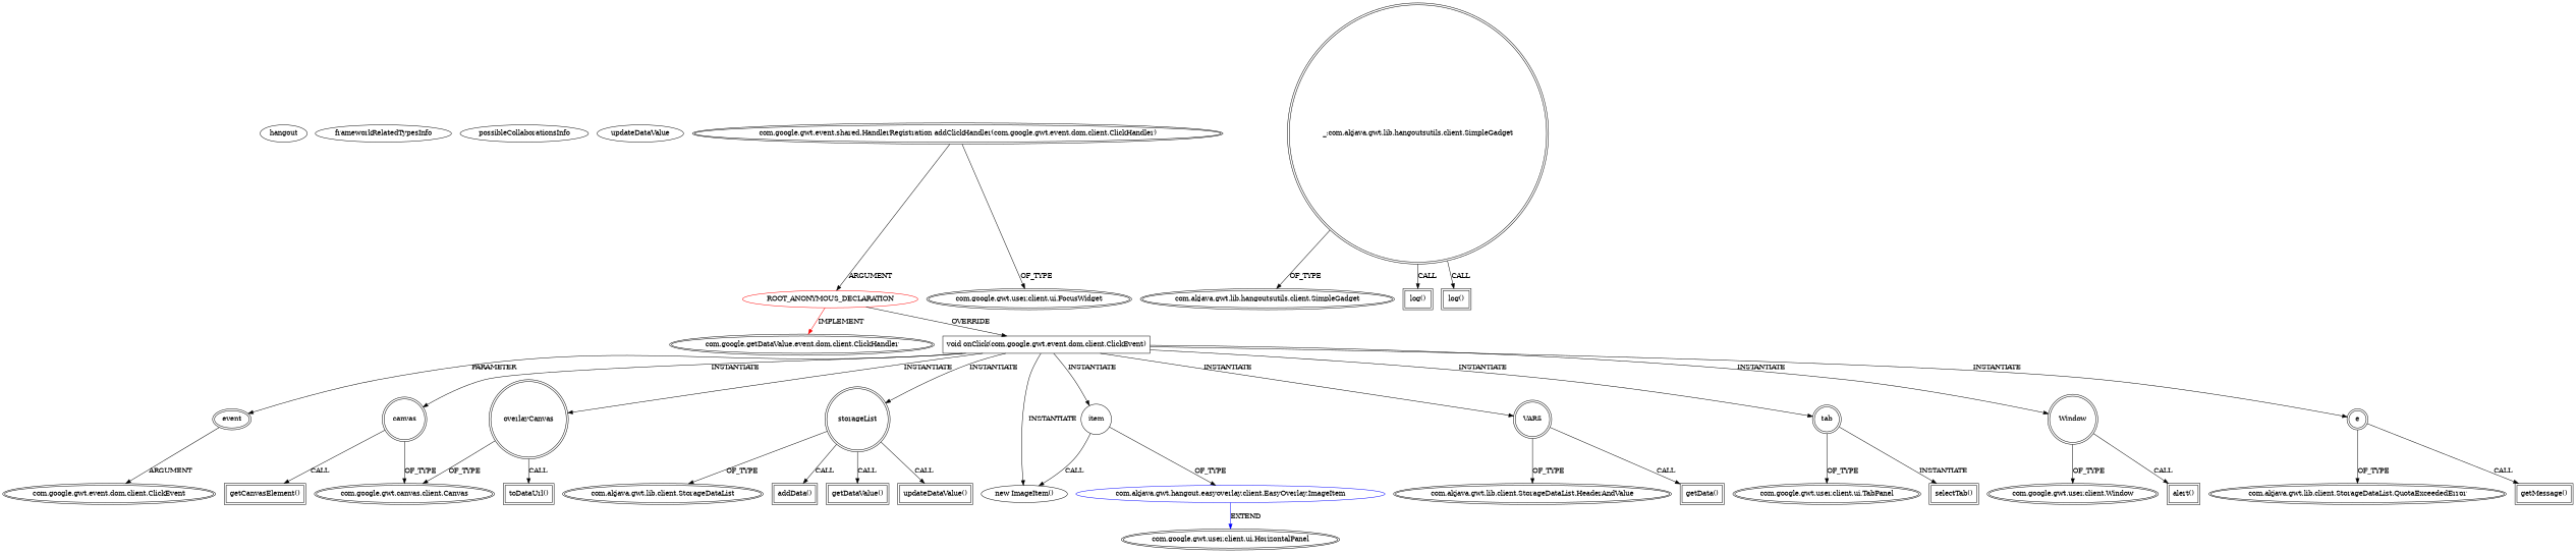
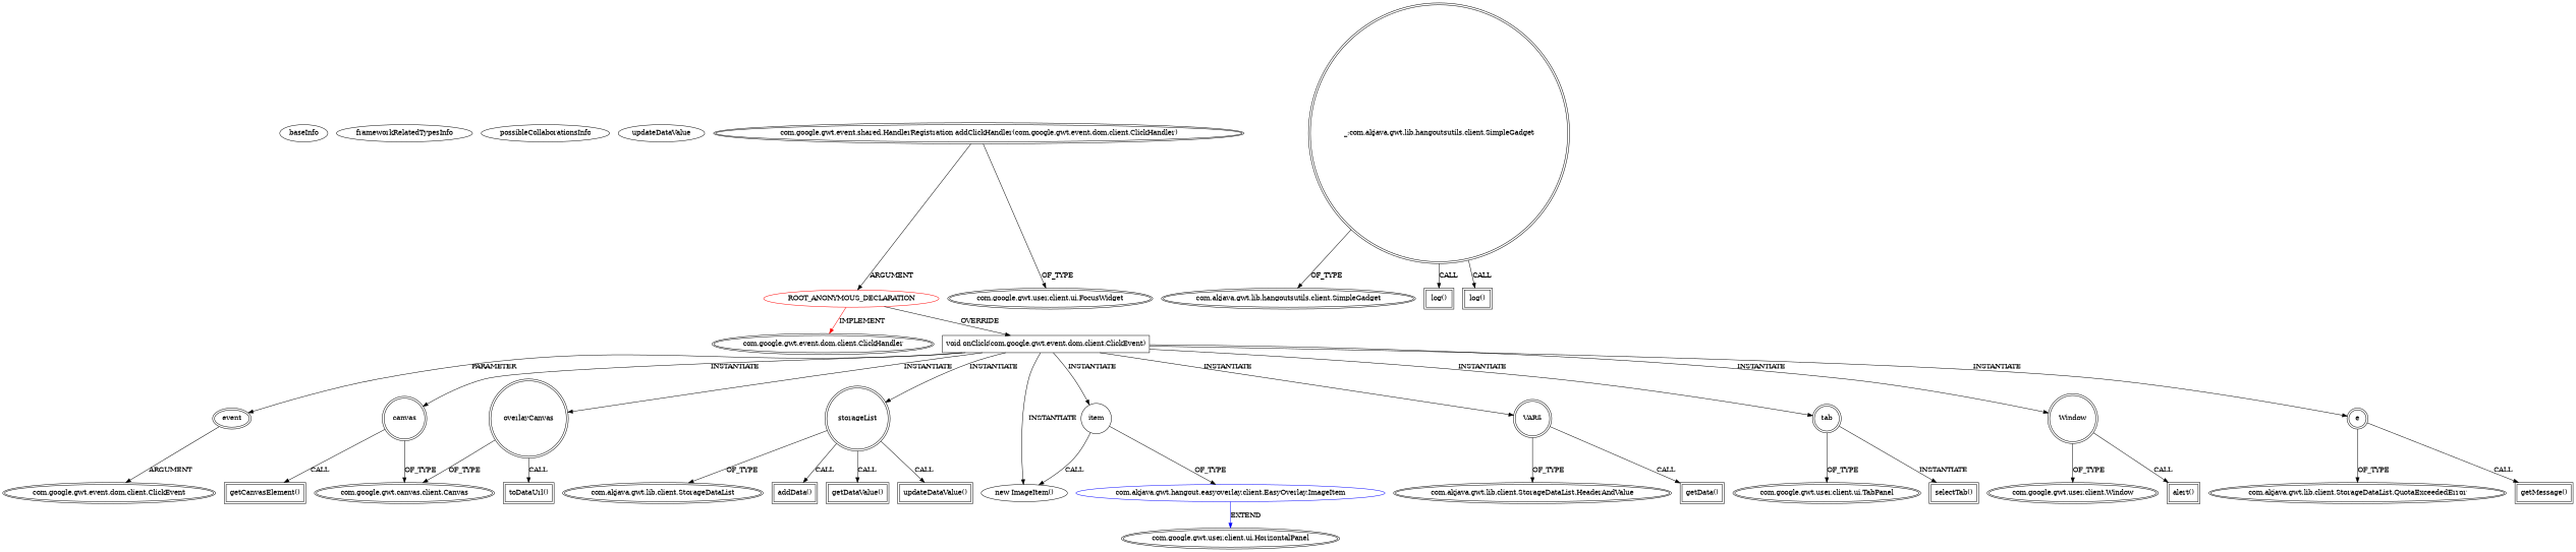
  digraph {
    node [isFrameworkType=true vertexType=INSIDE_CALL peripheries=2]
-   baseInfo [category=extension_graph graphId=508 isAnonymous=true possibleRelation=true label=hangout isFrameworkType="" vertexType="" peripheries=""]
+   baseInfo [category=extension_graph graphId=508 isAnonymous=true possibleRelation=true isFrameworkType="" vertexType="" peripheries=""]
    frameworkRelatedTypesInfo [0="com.google.gwt.event.dom.client.ClickHandler" isFrameworkType="" vertexType="" peripheries=""]
    possibleCollaborationsInfo [0="508~OVERRIDING_METHOD_DECLARATION-INSTANTIATION-~com.google.gwt.event.dom.client.ClickHandler ~com.google.gwt.user.client.ui.HorizontalPanel ~true~false" isFrameworkType="" vertexType="" peripheries=""]
    n4 [contextSignature="void onApiReady()" filePath="/akjava-GWT-Hangouts/GWT-Hangouts-master/apps/easyoverlay/src/com/akjava/gwt/hangout/easyoverlay/client/EasyOverlay.java" graphId=508 label=updateDataValue projectName="akjava-GWT-Hangouts" isFrameworkType="" vertexType="" peripheries=""]
    n5 [color=red isFrameworkType=false label=ROOT_ANONYMOUS_DECLARATION vertexType=ROOT_ANONYMOUS_DECLARATION peripheries=""]
-   n6 [label="com.google.getDataValue.event.dom.client.ClickHandler" vertexType=FRAMEWORK_INTERFACE_TYPE]
+   n6 [label="com.google.gwt.event.dom.client.ClickHandler" vertexType=FRAMEWORK_INTERFACE_TYPE]
    n7 [isFrameworkType=false label="void onClick(com.google.gwt.event.dom.client.ClickEvent)" shape=box vertexType=OVERRIDING_METHOD_DECLARATION peripheries=""]
    n8 [label=event vertexType=PARAMETER_DECLARATION]
    n9 [label=canvas shape=circle vertexType=VARIABLE_EXPRESION]
    n10 [label=overlayCanvas shape=circle vertexType=VARIABLE_EXPRESION]
    n11 [label=storageList shape=circle vertexType=VARIABLE_EXPRESION]
    n12 [isFrameworkType=false label=item shape=circle vertexType=VARIABLE_EXPRESION peripheries=""]
    n13 [label=VAR5 shape=circle vertexType=VARIABLE_EXPRESION]
    n14 [label=tab shape=circle vertexType=VARIABLE_EXPRESION]
    n15 [label=Window shape=circle vertexType=VARIABLE_EXPRESION]
    n16 [label=e shape=circle vertexType=VARIABLE_EXPRESION]
    n17 [isFrameworkType=false label="new ImageItem()" vertexType=CONSTRUCTOR_CALL peripheries=""]
    n18 [label="com.google.gwt.event.shared.HandlerRegistration addClickHandler(com.google.gwt.event.dom.client.ClickHandler)" vertexType=OUTSIDE_CALL]
    n19 [label="com.google.gwt.user.client.ui.FocusWidget" vertexType=FRAMEWORK_CLASS_TYPE]
    n20 [label="com.google.gwt.event.dom.client.ClickEvent" vertexType=FRAMEWORK_CLASS_TYPE]
    n21 [label="com.google.gwt.canvas.client.Canvas" vertexType=FRAMEWORK_CLASS_TYPE]
    n22 [label="getCanvasElement()" shape=box]
    n23 [label="toDataUrl()" shape=box]
    n24 [label="com.akjava.gwt.lib.client.StorageDataList" vertexType=FRAMEWORK_CLASS_TYPE]
    n25 [label="addData()" shape=box]
    n26 [label="getDataValue()" shape=box]
    n27 [label="updateDataValue()" shape=box]
    n28 [color=blue isFrameworkType=false label="com.akjava.gwt.hangout.easyoverlay.client.EasyOverlay.ImageItem" vertexType=REFERENCE_CLIENT_CLASS_DECLARATION peripheries=""]
    n29 [label="_:com.akjava.gwt.lib.hangoutsutils.client.SimpleGadget" shape=circle vertexType=VARIABLE_EXPRESION]
    n30 [label="com.akjava.gwt.lib.hangoutsutils.client.SimpleGadget" vertexType=FRAMEWORK_CLASS_TYPE]
    n31 [label="log()" shape=box]
    n32 [label="log()" shape=box]
    n33 [label="com.akjava.gwt.lib.client.StorageDataList.HeaderAndValue" vertexType=FRAMEWORK_CLASS_TYPE]
    n34 [label="getData()" shape=box]
    n35 [label="com.google.gwt.user.client.ui.TabPanel" vertexType=FRAMEWORK_CLASS_TYPE]
    n36 [label="selectTab()" shape=box]
    n37 [label="com.google.gwt.user.client.Window" vertexType=FRAMEWORK_CLASS_TYPE]
    n38 [label="alert()" shape=box]
    n39 [label="com.akjava.gwt.lib.client.StorageDataList.QuotaExceededError" vertexType=FRAMEWORK_CLASS_TYPE]
    n40 [label="getMessage()" shape=box]
    n41 [label="com.google.gwt.user.client.ui.HorizontalPanel" vertexType=FRAMEWORK_CLASS_TYPE]
    n5 -> n6 [color=red label=IMPLEMENT]
    n5 -> n7 [label=OVERRIDE]
    n7 -> n8 [label=PARAMETER]
    n7 -> n9 [label=INSTANTIATE]
    n7 -> n10 [label=INSTANTIATE]
    n7 -> n11 [label=INSTANTIATE]
    n7 -> n12 [label=INSTANTIATE]
    n7 -> n13 [label=INSTANTIATE]
    n7 -> n14 [label=INSTANTIATE]
    n7 -> n15 [label=INSTANTIATE]
    n7 -> n16 [label=INSTANTIATE]
    n7 -> n17 [label=INSTANTIATE]
    n8 -> n20 [label=ARGUMENT]
    n9 -> n21 [label=OF_TYPE]
    n9 -> n22 [label=CALL]
    n10 -> n21 [label=OF_TYPE]
    n10 -> n23 [label=CALL]
    n11 -> n24 [label=OF_TYPE]
    n11 -> n25 [label=CALL]
    n11 -> n26 [label=CALL]
    n11 -> n27 [label=CALL]
    n12 -> n17 [label=CALL]
    n12 -> n28 [label=OF_TYPE]
    n13 -> n33 [label=OF_TYPE]
    n13 -> n34 [label=CALL]
    n14 -> n35 [label=OF_TYPE]
    n14 -> n36 [label=INSTANTIATE]
    n15 -> n37 [label=OF_TYPE]
    n15 -> n38 [label=CALL]
    n16 -> n39 [label=OF_TYPE]
    n16 -> n40 [label=CALL]
    n18 -> n5 [label=ARGUMENT]
    n18 -> n19 [label=OF_TYPE]
    n28 -> n41 [color=blue label=EXTEND]
    n29 -> n30 [label=OF_TYPE]
    n29 -> n31 [label=CALL]
    n29 -> n32 [label=CALL]
  }
